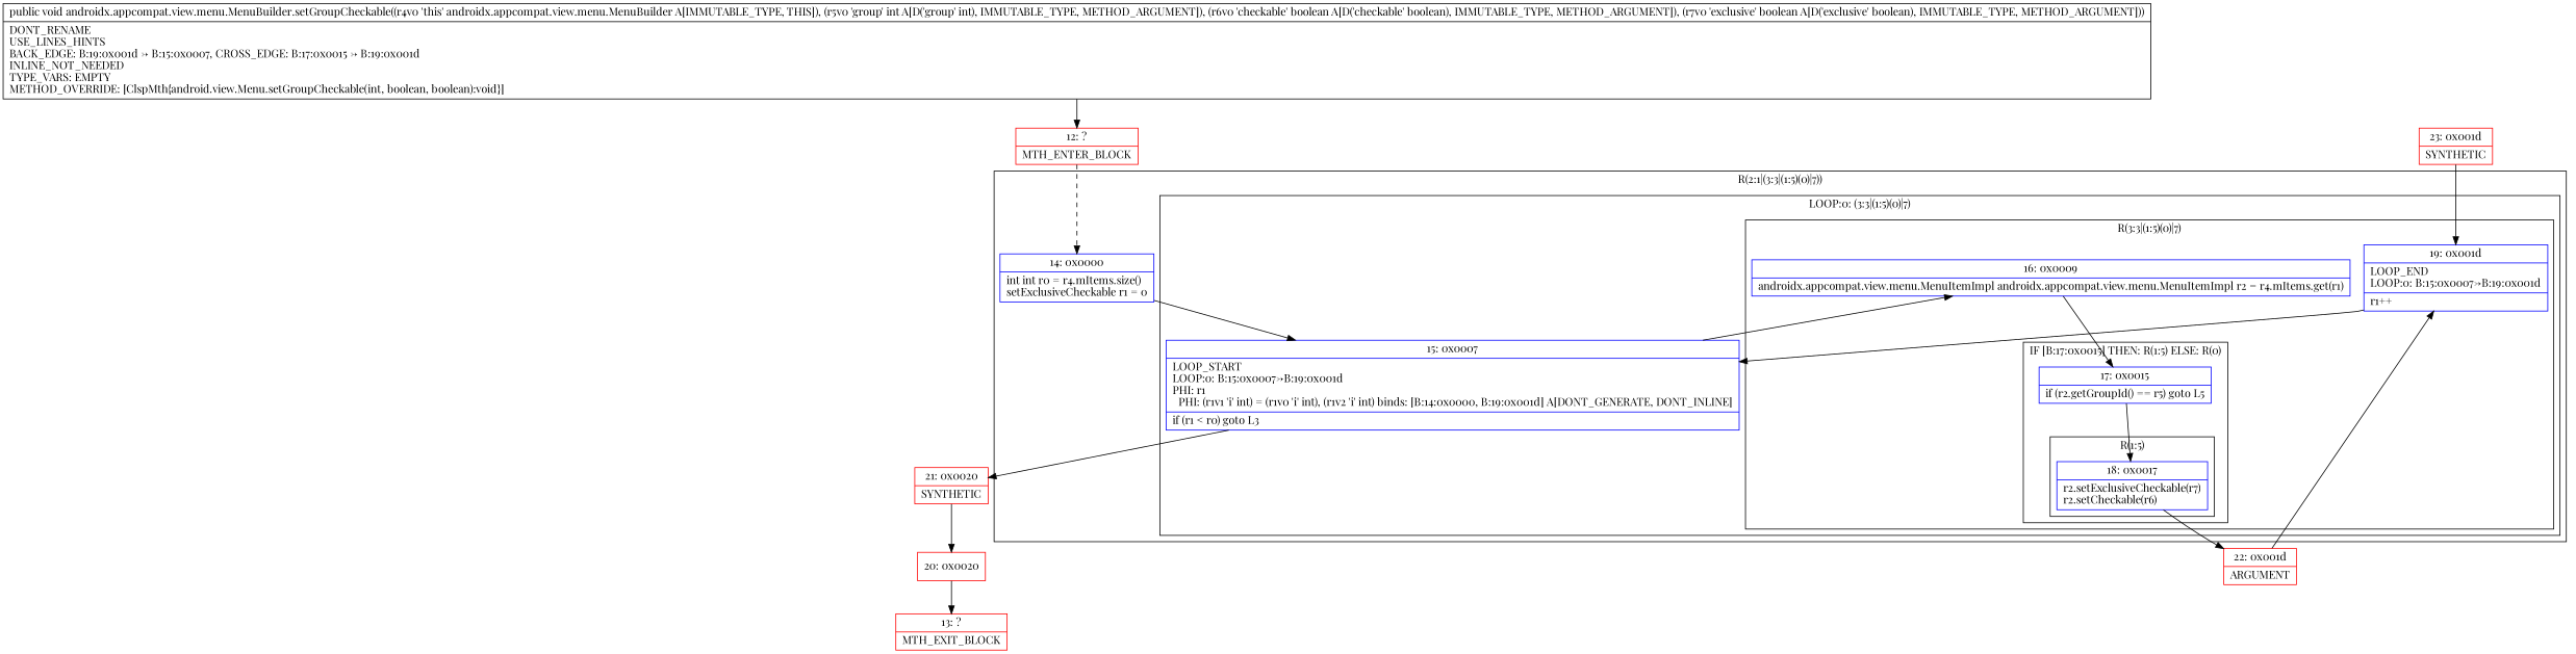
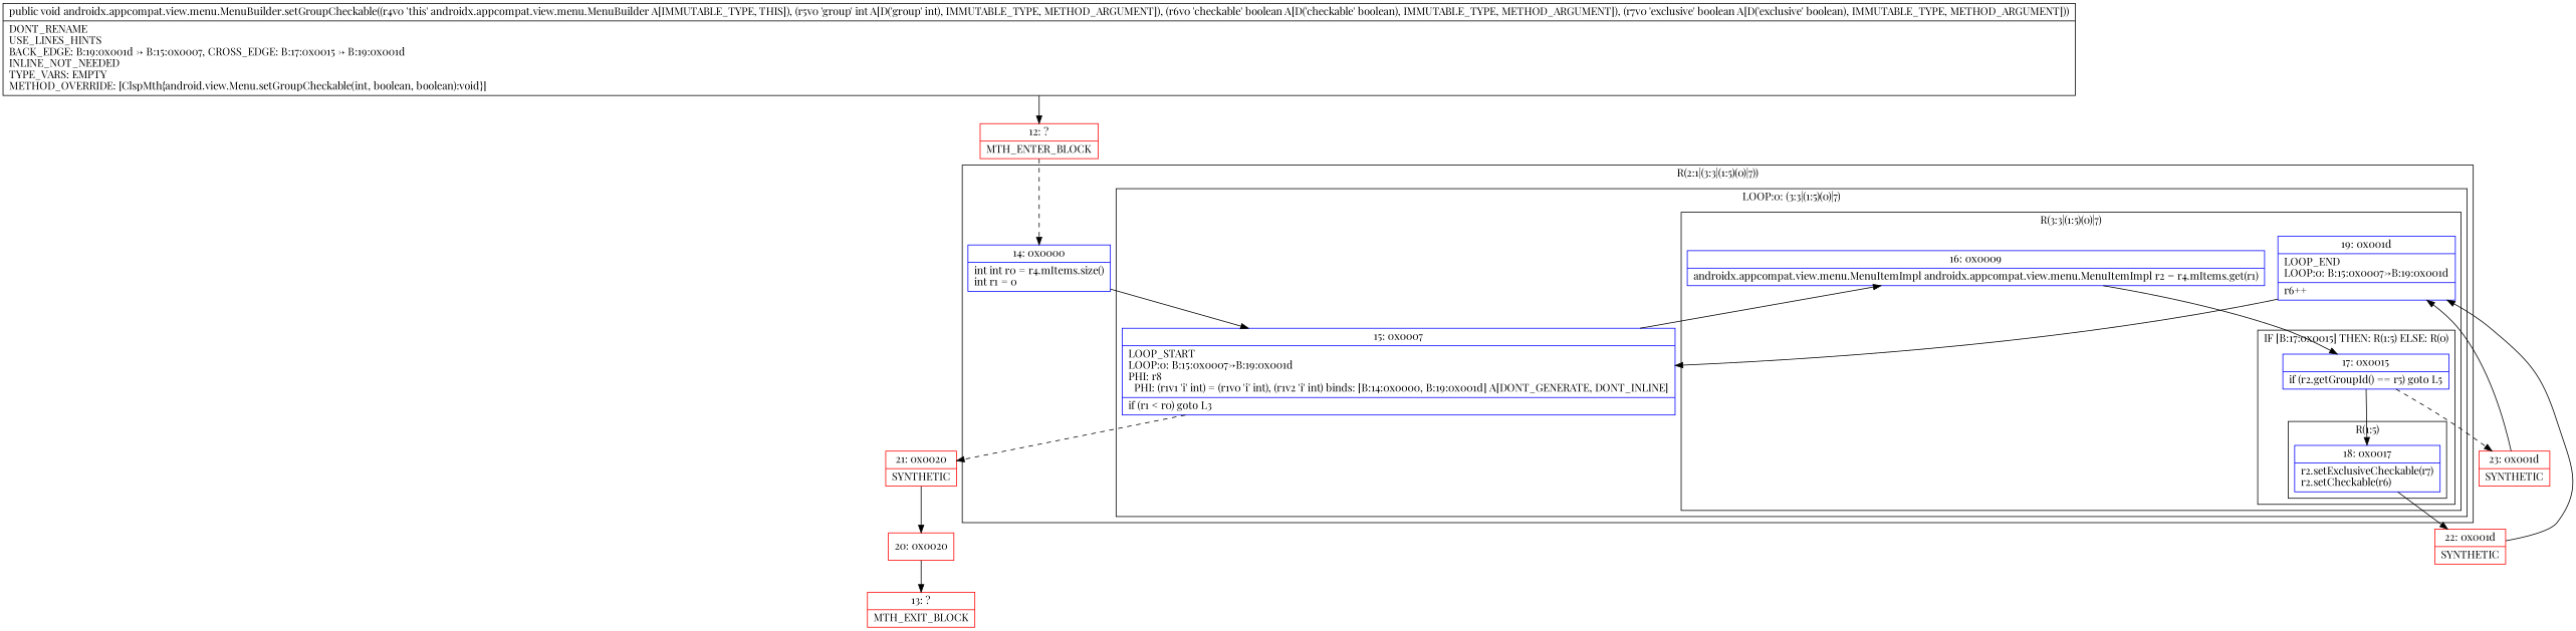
  digraph {
    fontname="Playfair Display"
    node [color=blue fontname="Playfair Display" shape=record]
    edge [fontname="Playfair Display"]
    n1 [label="{18\:\ 0x0017|r2.setExclusiveCheckable(r7)\lr2.setCheckable(r6)\l}"]
    n2 [label="{17\:\ 0x0015|if (r2.getGroupId() == r5) goto L5\l}"]
    n3 [label="{16\:\ 0x0009|androidx.appcompat.view.menu.MenuItemImpl androidx.appcompat.view.menu.MenuItemImpl r2 = r4.mItems.get(r1)\l}"]
-   n4 [label="{19\:\ 0x001d|LOOP_END\lLOOP:0: B:15:0x0007\-\>B:19:0x001d\l|r1++\l}"]
-   n5 [label="{15\:\ 0x0007|LOOP_START\lLOOP:0: B:15:0x0007\-\>B:19:0x001d\lPHI: r1 \l  PHI: (r1v1 'i' int) = (r1v0 'i' int), (r1v2 'i' int) binds: [B:14:0x0000, B:19:0x001d] A[DONT_GENERATE, DONT_INLINE]\l|if (r1 \< r0) goto L3\l}"]
-   n6 [label="{14\:\ 0x0000|int int r0 = r4.mItems.size()\lsetExclusiveCheckable r1 = 0\l}"]
-   n7 [color=red label="{22\:\ 0x001d|ARGUMENT\l}"]
+   n4 [label="{19\:\ 0x001d|LOOP_END\lLOOP:0: B:15:0x0007\-\>B:19:0x001d\l|r6++\l}"]
+   n5 [label="{15\:\ 0x0007|LOOP_START\lLOOP:0: B:15:0x0007\-\>B:19:0x001d\lPHI: r8 \l  PHI: (r1v1 'i' int) = (r1v0 'i' int), (r1v2 'i' int) binds: [B:14:0x0000, B:19:0x001d] A[DONT_GENERATE, DONT_INLINE]\l|if (r1 \< r0) goto L3\l}"]
+   n6 [label="{14\:\ 0x0000|int int r0 = r4.mItems.size()\lint r1 = 0\l}"]
+   n7 [color=red label="{22\:\ 0x001d|SYNTHETIC\l}"]
    n8 [color=red label="{23\:\ 0x001d|SYNTHETIC\l}"]
    n9 [color=red label="{21\:\ 0x0020|SYNTHETIC\l}"]
    n10 [color=red label="{20\:\ 0x0020}"]
    n11 [color=red label="{12\:\ ?|MTH_ENTER_BLOCK\l}"]
    n12 [color=red label="{13\:\ ?|MTH_EXIT_BLOCK\l}"]
    n13 [label="{public void androidx.appcompat.view.menu.MenuBuilder.setGroupCheckable((r4v0 'this' androidx.appcompat.view.menu.MenuBuilder A[IMMUTABLE_TYPE, THIS]), (r5v0 'group' int A[D('group' int), IMMUTABLE_TYPE, METHOD_ARGUMENT]), (r6v0 'checkable' boolean A[D('checkable' boolean), IMMUTABLE_TYPE, METHOD_ARGUMENT]), (r7v0 'exclusive' boolean A[D('exclusive' boolean), IMMUTABLE_TYPE, METHOD_ARGUMENT]))  | DONT_RENAME\lUSE_LINES_HINTS\lBACK_EDGE: B:19:0x001d \-\> B:15:0x0007, CROSS_EDGE: B:17:0x0015 \-\> B:19:0x001d\lINLINE_NOT_NEEDED\lTYPE_VARS: EMPTY\lMETHOD_OVERRIDE: [ClspMth\{android.view.Menu.setGroupCheckable(int, boolean, boolean):void\}]\l}" color=""]
    subgraph cluster_1 {
      label="R(2:1|(3:3|(1:5)(0)|7))"
      n6
      subgraph cluster_2 {
        label="LOOP:0: (3:3|(1:5)(0)|7)"
        n5
        subgraph cluster_3 {
          label="R(3:3|(1:5)(0)|7)"
          n3
          n4
          subgraph cluster_4 {
            label="IF [B:17:0x0015] THEN: R(1:5) ELSE: R(0)"
            n2
            subgraph cluster_5 {
              label="R(1:5)"
              n1
            }
            subgraph cluster_6 {
              label="R(0)"
            }
          }
        }
      }
    }
    n1 -> n7
    n2 -> n1
+   n2 -> n8 [style=dashed]
    n3 -> n2
    n4 -> n5
    n5 -> n3
-   n5 -> n9 [style=solid]
+   n5 -> n9 [style=dashed]
    n6 -> n5
    n7 -> n4
    n8 -> n4
    n9 -> n10
    n10 -> n12
    n11 -> n6 [style=dashed]
    n13 -> n11
  }
